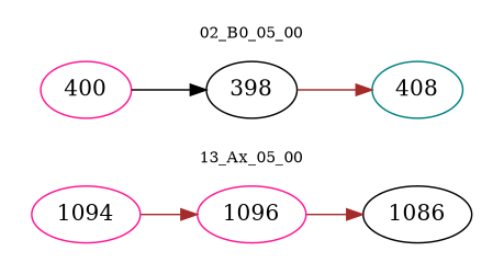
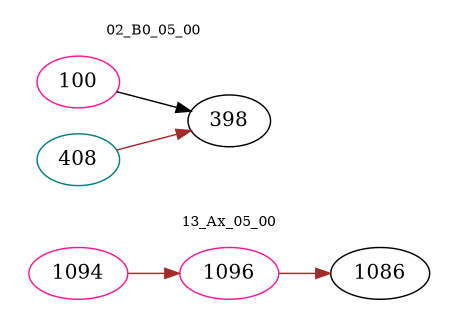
  digraph {
    rankdir=LR
    node [color=deeppink]
    edge [color=brown]
    n1 [label=1094]
    n2 [label=1096]
    n3 [color=black label=1086]
-   n4 [label=400]
+   n4 [label=100]
    n5 [color=black label=398]
    n6 [color=teal label=408]
    subgraph cluster_1 {
      color=white
      fontsize=10
      label="13_Ax_05_00"
      n1
      n2
      n3
    }
    subgraph cluster_2 {
      color=white
      fontsize=10
      label="02_B0_05_00"
      n4
      n5
      n6
    }
    n1 -> n2
    n2 -> n3
    n4 -> n5 [color=black]
-   n5 -> n6
+   n6 -> n5
  }
